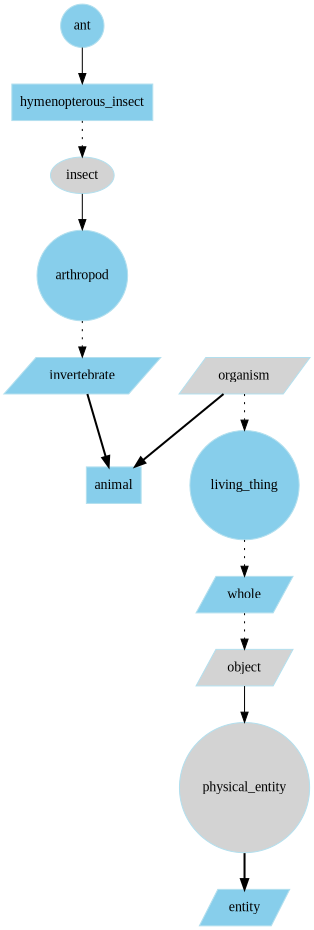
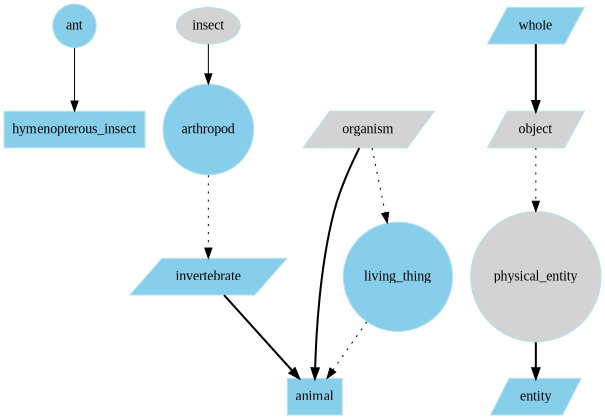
  digraph {
    fontname="Liberation Serif"
    node [color=lightblue2 fillcolor=skyblue fontname="Liberation Serif" shape=parallelogram style=filled]
    edge [fontname="Liberation Serif" style=dotted]
    hymenopterous_insect [shape=box]
    ant [shape=circle]
    insect [fillcolor=lightgrey shape=ellipse]
    arthropod [shape=circle]
    invertebrate
    animal [shape=box]
    organism [fillcolor=lightgrey]
    living_thing [shape=circle]
    whole
    object [fillcolor=lightgrey]
    physical_entity [fillcolor=lightgrey shape=circle]
    entity
-   hymenopterous_insect -> insect
    ant -> hymenopterous_insect [style=solid]
    insect -> arthropod [style=solid]
    arthropod -> invertebrate
    invertebrate -> animal [style=bold]
    organism -> animal [style=bold]
    organism -> living_thing
-   living_thing -> whole
-   whole -> object
-   object -> physical_entity [style=solid]
+   living_thing -> animal
+   whole -> object [style=bold]
+   object -> physical_entity
    physical_entity -> entity [style=bold]
  }
